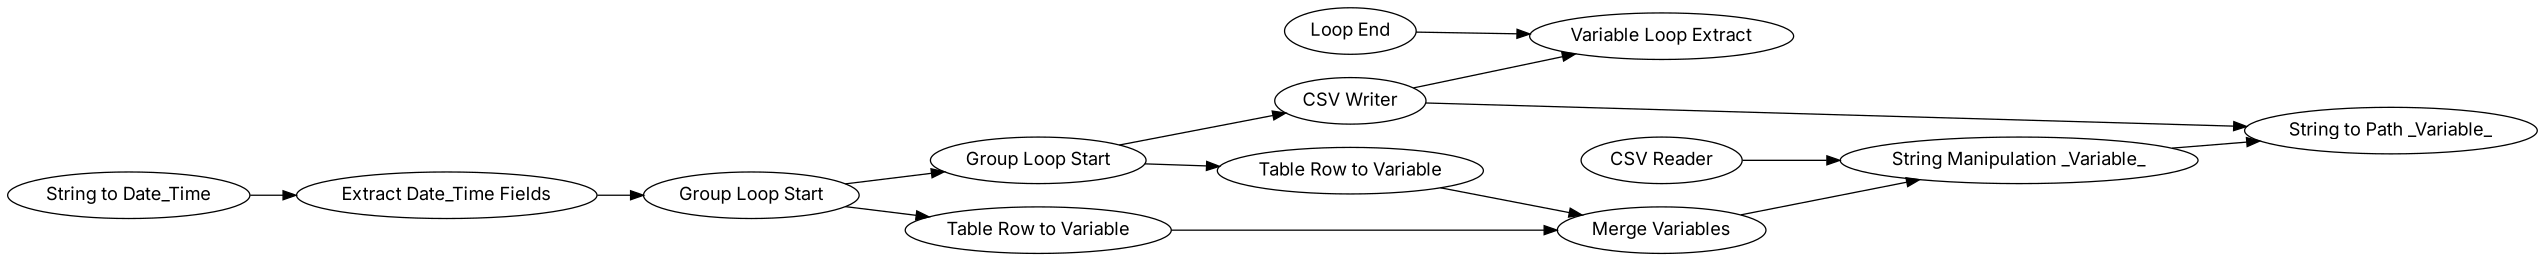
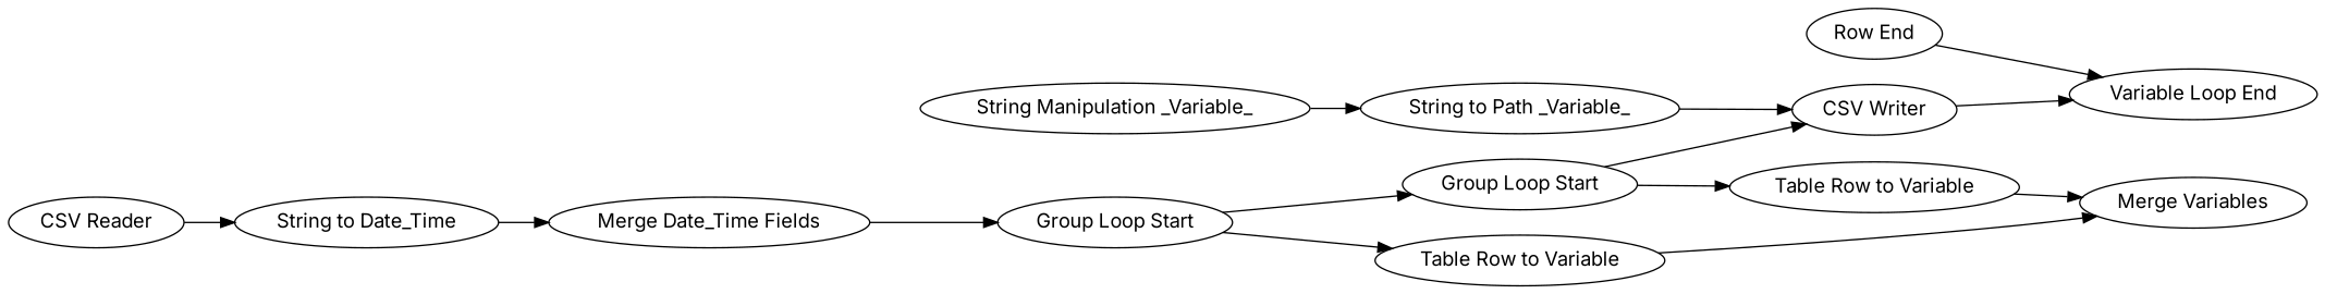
  digraph {
    fontname=Inter
    rankdir=LR
    node [fontname=Inter]
    edge [fontname=Inter]
    n1 [label="String to Path _Variable_"]
    n2 [label="CSV Writer"]
-   n3 [label="Variable Loop Extract"]
+   n3 [label="Variable Loop End"]
    n4 [label="Group Loop Start"]
    n5 [label="Group Loop Start"]
    n6 [label="Table Row to Variable"]
    n7 [label="Table Row to Variable"]
    n8 [label="Merge Variables"]
    n9 [label="String Manipulation _Variable_"]
-   n10 [label="Extract Date_Time Fields"]
-   n11 [label="Loop End"]
+   n10 [label="Merge Date_Time Fields"]
+   n11 [label="Row End"]
    n12 [label="CSV Reader"]
    n13 [label="String to Date_Time"]
-   n2 -> n1
+   n1 -> n2
    n2 -> n3
    n4 -> n5
    n4 -> n6
    n5 -> n2
    n5 -> n7
    n6 -> n8
    n7 -> n8
-   n8 -> n9
    n9 -> n1
    n10 -> n4
    n11 -> n3
-   n12 -> n9
+   n12 -> n13
    n13 -> n10
  }
